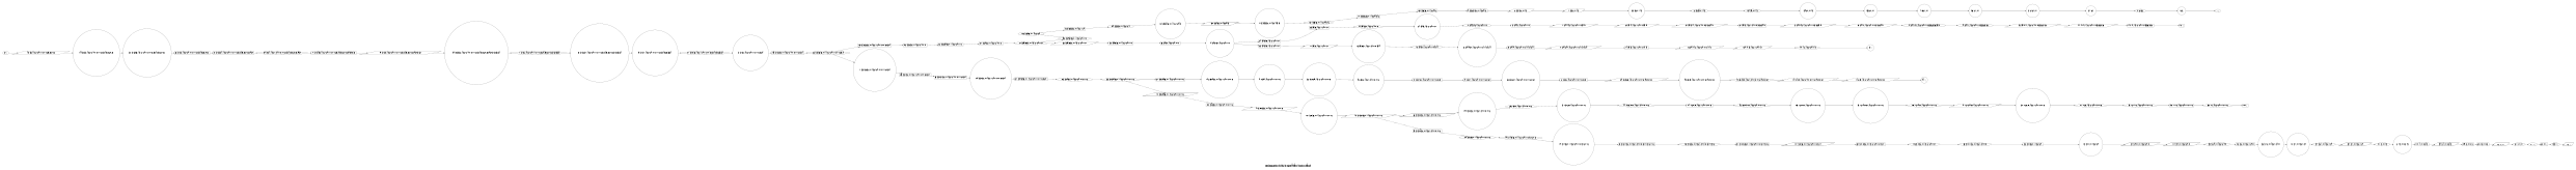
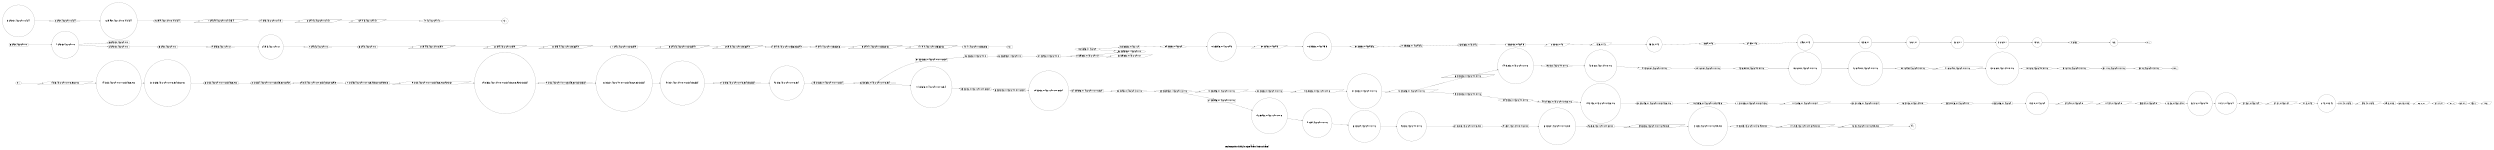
  digraph {
    label="Tree-decomposition of width 3 for register allocator (function _wd_cancel)"
    rankdir=LR
    node [shape=box]
    n1 [label="0 | : " shape=ellipse]
    n2 [label="1 | 63 : " shape=circle]
    n3 [label="2 | 62 63 : " shape=ellipse]
    n4 [label="3 | 61 62 : 0 1 " shape=circle]
    n5 [label="137 | 62 : " shape=circle]
    n6 [label="4 | 60 61 : 0 1 " shape=circle]
    n7 [label="136 | 61 : 0 1 " shape=circle]
    n8 [label="5 | 59 60 : 0 1 4 5 " shape=circle]
    n9 [label="135 | 60 : 0 1 " shape=circle]
    n10 [label="6 | 58 59 : 0 1 4 5 " shape=ellipse]
    n11 [label="134 | 59 : 0 1 4 5 " shape=ellipse]
    n12 [label="7 | 5 58 : 0 1 4 5 " shape=parallelogram]
    n13 [label="133 | 58 : 0 1 4 5 " shape=circle]
    n14 [label="8 | 5 57 58 : 0 1 4 5 " shape=parallelogram]
    n15 [label="9 | 5 56 57 58 : 0 1 4 5 8 9 46 "]
    n16 [label="10 | 5 55 56 58 : 0 1 4 5 8 9 45 46 "]
    n17 [label="132 | 5 56 58 : 0 1 4 5 8 9 46 "]
    n18 [label="11 | 5 54 55 58 : 0 1 4 5 8 9 45 46 " shape=circle]
    n19 [label="131 | 5 55 58 : 0 1 4 5 8 9 45 46 " shape=ellipse]
    n20 [label="12 | 5 53 54 58 : 0 1 4 5 6 7 8 9 45 " shape=circle]
    n21 [label="130 | 5 54 58 : 0 1 4 5 8 9 45 " shape=parallelogram]
    n22 [label="13 | 5 52 53 58 : 0 1 4 5 6 7 8 9 "]
    n23 [label="129 | 5 53 58 : 0 1 4 5 6 7 8 9 " shape=ellipse]
    n24 [label="14 | 39 51 52 : 4 5 6 7 8 9 11 12 " shape=circle]
    n25 [label="63 | 39 51 52 : 4 5 6 7 8 9 11 12 "]
    n26 [label="64 | 39 51 52 : 4 5 6 7 8 9 11 12 "]
-   n27 [label="77 | 39 51 : 4 5 6 7 8 9 11 12 " shape=parallelogram]
    n28 [label="85 | 39 52 : 4 5 6 7 8 9 11 12 "]
    n29 [label="15 | 39 50 51 : 4 5 6 7 8 9 11 12 43 44 " shape=circle]
    n30 [label="76 | 39 50 : 4 5 6 7 8 9 11 12 43 44 " shape=ellipse]
    n31 [label="16 | 39 49 50 : 4 5 6 7 8 9 11 12 41 42 43 44 " shape=circle]
    n32 [label="75 | 39 49 : 4 5 6 7 8 9 11 12 41 42 43 44 "]
    n33 [label="17 | 39 48 49 : 4 5 6 7 8 9 11 12 41 42 43 44 " shape=parallelogram]
    n34 [label="74 | 39 48 : 4 5 6 7 8 9 11 12 41 42 "]
    n35 [label="18 | 39 47 48 : 4 5 6 7 8 9 11 12 41 42 " shape=parallelogram]
    n36 [label="139 | 47 48 : 4 5 6 7 8 9 41 42 " shape=parallelogram]
    n37 [label="140 | 48 : 4 5 6 7 8 9 41 42 " shape=ellipse]
    n38 [label="19 | 39 46 52 : 4 5 6 7 8 9 11 12 " shape=ellipse]
    n39 [label="84 | 39 46 : 4 5 6 7 8 9 11 12 " shape=circle]
    n40 [label="20 | 39 45 46 : 4 5 6 7 8 9 11 12 " shape=ellipse]
    n41 [label="83 | 39 45 : 4 5 6 7 8 9 11 12 "]
    n42 [label="21 | 39 44 45 : 4 5 6 7 8 9 11 12 39 40 " shape=parallelogram]
    n43 [label="82 | 39 44 : 4 5 6 7 8 9 11 12 39 40 " shape=parallelogram]
    n44 [label="22 | 39 43 44 : 4 5 6 7 8 9 11 12 37 38 39 40 " shape=parallelogram]
    n45 [label="81 | 39 43 : 4 5 6 7 8 9 11 12 37 38 39 40 "]
    n46 [label="23 | 39 42 43 : 4 5 6 7 8 9 11 12 37 38 39 40 " shape=parallelogram]
    n47 [label="80 | 39 42 : 4 5 6 7 8 9 11 12 37 38 39 40 " shape=parallelogram]
    n48 [label="24 | 39 41 42 : 4 5 6 7 8 9 11 12 35 36 37 38 39 40 " shape=ellipse]
    n49 [label="79 | 39 41 : 4 5 6 7 8 9 11 12 35 36 37 38 " shape=ellipse]
    n50 [label="25 | 39 40 41 : 4 5 6 7 8 9 11 12 35 36 37 38 " shape=parallelogram]
    n51 [label="141 | 40 41 : 4 5 6 7 8 9 11 12 35 36 37 38 " shape=parallelogram]
    n52 [label="142 | 41 : 4 5 6 7 8 9 11 12 35 36 37 38 "]
    n53 [label="26 | 5 38 39 58 : 0 1 4 5 6 7 8 9 11 12 "]
    n54 [label="127 | 5 39 58 : 0 1 4 5 6 7 8 9 11 12 "]
    n55 [label="72 | 5 39 52 58 : 0 1 4 5 6 7 8 9 11 12 " shape=ellipse]
    n56 [label="27 | 31 37 38 : 4 5 6 7 8 9 11 12 17 18 23 24 25 26 33 34 " shape=ellipse]
    n57 [label="93 | 31 38 : 4 5 6 7 8 9 11 12 17 18 23 24 " shape=circle]
    n58 [label="143 | 31 38 58 : 0 1 4 5 6 7 8 9 11 12 17 18 23 24 "]
    n59 [label="28 | 31 36 37 : 4 5 6 7 8 9 11 12 17 18 23 24 25 26 27 28 31 32 33 34 " shape=circle]
    n60 [label="92 | 31 37 : 4 5 6 7 8 9 11 12 17 18 23 24 25 26 33 34 " shape=circle]
    n61 [label="29 | 31 35 36 : 4 5 6 7 8 9 11 12 17 18 23 24 25 26 27 28 29 30 31 32 33 34 " shape=circle]
    n62 [label="91 | 31 36 : 4 5 6 7 8 9 11 12 17 18 23 24 25 26 27 28 31 32 33 34 " shape=ellipse]
    n63 [label="30 | 31 34 35 : 4 5 6 7 8 9 11 12 17 18 23 24 25 26 27 28 29 30 31 32 "]
    n64 [label="90 | 31 35 : 4 5 6 7 8 9 11 12 17 18 23 24 25 26 27 28 29 30 31 32 " shape=parallelogram]
    n65 [label="31 | 31 33 34 : 4 5 6 7 8 9 11 12 17 18 23 24 25 26 27 28 29 30 "]
    n66 [label="89 | 31 34 : 4 5 6 7 8 9 11 12 17 18 23 24 25 26 27 28 29 30 " shape=ellipse]
    n67 [label="32 | 31 32 33 : 4 5 6 7 8 9 11 12 17 18 23 24 25 26 27 28 " shape=circle]
    n68 [label="88 | 31 33 : 4 5 6 7 8 9 11 12 17 18 23 24 25 26 27 28 "]
    n69 [label="33 | 5 30 31 58 : 0 1 4 5 6 7 8 9 11 12 17 18 23 24 "]
    n70 [label="124 | 5 30 58 : 0 1 4 5 6 7 8 9 11 12 17 18 23 24 " shape=circle]
    n71 [label="34 | 5 29 30 58 : 0 1 4 5 6 7 8 9 11 12 17 18 23 24 "]
    n72 [label="123 | 5 29 58 : 0 1 4 5 6 7 8 9 11 12 17 18 " shape=ellipse]
    n73 [label="35 | 5 23 29 58 : 0 1 4 5 6 7 8 9 11 12 17 18 " shape=ellipse]
    n74 [label="67 | 5 23 29 58 : 0 1 4 5 6 7 8 9 11 12 17 18 "]
    n75 [label="70 | 5 23 29 58 : 0 1 4 5 6 7 8 9 11 12 17 18 " shape=parallelogram]
    n76 [label="146 | 23 29 58 : 0 1 4 5 6 7 8 9 11 12 17 18 " shape=circle]
    n77 [label="122 | 5 23 58 : 0 1 4 5 6 7 8 9 11 12 17 18 "]
    n78 [label="36 | 23 28 29 : 4 5 6 7 8 9 11 12 17 18 " shape=circle]
    n79 [label="98 | 23 28 : 4 5 6 7 8 9 11 12 17 18 " shape=circle]
    n80 [label="37 | 23 27 28 : 4 5 6 7 8 9 11 12 17 18 21 22 "]
    n81 [label="97 | 23 27 : 4 5 6 7 8 9 11 12 17 18 21 22 "]
    n82 [label="38 | 23 26 27 : 4 5 6 7 8 9 11 12 17 18 21 22 " shape=circle]
    n83 [label="96 | 23 26 : 4 5 6 7 8 9 11 12 17 18 21 22 "]
    n84 [label="39 | 23 25 26 : 4 5 6 7 8 9 11 12 17 18 19 20 21 22 " shape=parallelogram]
    n85 [label="95 | 23 25 : 4 5 6 7 8 9 11 12 17 18 19 20 21 22 " shape=circle]
    n86 [label="40 | 23 24 25 : 4 5 6 7 8 9 11 12 17 18 19 20 21 22 " shape=ellipse]
    n87 [label="147 | 24 25 : 4 5 6 7 8 9 11 12 17 18 19 20 21 22 " shape=parallelogram]
    n88 [label="148 | 25 : 4 5 6 7 8 9 11 12 17 18 19 20 21 22 " shape=parallelogram]
    n89 [label="41 | 5 22 23 58 : 0 1 4 5 6 7 8 9 11 12 17 18 " shape=parallelogram]
    n90 [label="121 | 5 22 58 : 0 1 4 5 6 7 8 9 11 12 17 18 " shape=circle]
    n91 [label="42 | 5 15 22 58 : 0 1 4 5 6 7 8 9 11 12 17 18 " shape=parallelogram]
    n92 [label="68 | 5 15 22 58 : 0 1 4 5 6 7 8 9 11 12 17 18 " shape=parallelogram]
    n93 [label="69 | 5 15 22 58 : 0 1 4 5 6 7 8 9 11 12 17 18 "]
    n94 [label="149 | 15 22 58 : 0 1 4 5 6 7 8 9 11 12 17 18 " shape=circle]
    n95 [label="120 | 5 15 58 : 0 1 4 5 6 7 8 9 11 12 17 18 " shape=ellipse]
    n96 [label="43 | 15 16 22 : 4 5 6 7 8 9 11 12 17 18 " shape=circle]
    n97 [label="44 | 15 16 21 22 : 4 5 6 7 8 9 11 12 17 18 " shape=ellipse]
    n98 [label="104 | 16 21 22 : 4 5 6 7 8 9 11 12 17 18 "]
    n99 [label="45 | 16 20 21 22 : 4 5 6 7 8 9 11 12 17 18 " shape=ellipse]
    n100 [label="103 | 16 20 22 : 4 5 6 7 8 9 11 12 17 18 " shape=circle]
    n101 [label="46 | 16 19 20 22 : 4 5 6 7 8 9 11 12 17 18 " shape=circle]
    n102 [label="102 | 16 19 22 : 4 5 6 7 8 9 11 12 17 18 " shape=ellipse]
    n103 [label="47 | 16 18 19 22 : 4 5 6 7 8 9 11 12 17 18 " shape=parallelogram]
    n104 [label="150 | 16 18 22 : 4 5 6 7 8 9 11 12 17 18 " shape=circle]
    n105 [label="101 | 16 18 : 4 5 6 7 8 9 11 12 17 18 " shape=ellipse]
    n106 [label="48 | 16 17 18 : 4 5 6 7 8 9 11 12 17 18 " shape=ellipse]
    n107 [label="151 | 17 18 : 4 5 6 7 8 9 11 12 17 18 "]
    n108 [label="152 | 18 : 4 5 6 7 8 9 11 12 17 18 " shape=ellipse]
    n109 [label="49 | 5 14 15 58 : 0 1 4 5 6 7 8 9 11 12 15 16 17 18 " shape=ellipse]
    n110 [label="119 | 5 14 58 : 0 1 4 5 6 7 8 9 11 12 15 16 17 18 " shape=circle]
    n111 [label="50 | 5 13 14 58 : 0 1 4 5 6 7 8 9 11 12 13 14 15 16 17 18 "]
    n112 [label="118 | 5 13 58 : 0 1 4 5 6 7 8 9 11 12 13 14 15 16 " shape=ellipse]
    n113 [label="51 | 5 12 13 58 : 0 1 4 5 6 7 8 9 11 12 13 14 15 16 "]
    n114 [label="117 | 5 12 58 : 0 1 4 5 6 7 8 9 11 12 13 14 " shape=parallelogram]
    n115 [label="52 | 5 11 12 58 : 0 1 4 5 6 7 8 9 11 12 13 14 "]
    n116 [label="116 | 5 11 58 : 0 1 4 5 6 7 8 9 11 12 " shape=ellipse]
    n117 [label="53 | 5 10 11 58 : 0 1 4 5 6 7 8 9 11 12 " shape=ellipse]
    n118 [label="153 | 5 10 58 : 0 1 4 5 6 7 8 9 "]
    n119 [label="115 | 5 10 : 0 1 4 5 6 7 8 9 " shape=circle]
    n120 [label="54 | 5 9 10 : 0 1 4 5 6 7 8 9 10 " shape=parallelogram]
    n121 [label="114 | 5 9 : 0 1 4 5 6 7 8 9 10 " shape=parallelogram]
    n122 [label="55 | 5 8 9 : 0 1 4 5 6 7 8 9 10 " shape=ellipse]
    n123 [label="113 | 5 8 : 0 1 4 5 6 7 8 9 10 "]
    n124 [label="56 | 5 7 8 : 0 1 4 5 6 7 8 9 10 " shape=circle]
    n125 [label="112 | 5 7 : 0 1 4 5 6 7 8 9 " shape=circle]
    n126 [label="57 | 5 6 7 : 0 1 4 5 6 7 8 9 " shape=ellipse]
    n127 [label="154 | 5 7 : 0 1 4 5 6 7 8 9 " shape=parallelogram]
    n128 [label="111 | 5 : 0 1 4 5 " shape=ellipse]
    n129 [label="58 | 4 5 : 0 1 2 3 4 5 " shape=circle]
    n130 [label="110 | 4 : 0 1 2 3 4 5 "]
    n131 [label="59 | 3 4 : 0 1 2 3 4 5 " shape=parallelogram]
    n132 [label="109 | 3 : 0 1 2 3 "]
    n133 [label="60 | 2 3 : 0 1 2 3 "]
    n134 [label="108 | 2 : 0 1 " shape=parallelogram]
    n135 [label="61 | 1 2 : 0 1 " shape=ellipse]
    n136 [label="107 | 1 : " shape=ellipse]
    n137 [label="62 | 0 1 : "]
    n138 [label="155 | 1 : " shape=ellipse]
    n139 [label="106 | : " shape=parallelogram]
    n140 [label="65 | 5 39 52 58 : 0 1 4 5 6 7 8 9 11 12 " shape=parallelogram]
-   n141 [label="138 | 39 52 58 : 0 1 4 5 6 7 8 9 11 12 "]
    n142 [label="86 | 39 52 : 4 5 6 7 8 9 11 12 "]
    n143 [label="66 | 5 31 38 58 : 0 1 4 5 6 7 8 9 11 12 17 18 23 24 " shape=ellipse]
    n144 [label="71 | 5 31 38 58 : 0 1 4 5 6 7 8 9 11 12 17 18 23 24 " shape=circle]
    n145 [label="157 | 5 31 38 58 : 0 1 4 5 6 7 8 9 11 12 17 18 23 24 "]
    n146 [label="125 | 5 31 58 : 0 1 4 5 6 7 8 9 11 12 17 18 23 24 "]
    n147 [label="126 | 5 38 58 : 0 1 4 5 6 7 8 9 11 12 "]
    n148 [label="99 | 23 29 : 4 5 6 7 8 9 11 12 17 18 " shape=circle]
    n149 [label="105 | 15 22 : 4 5 6 7 8 9 11 12 17 18 " shape=ellipse]
    n150 [label="156 | 5 39 52 58 : 0 1 4 5 6 7 8 9 11 12 " shape=ellipse]
    n151 [label="73 | : " shape=circle]
    n152 [label="78 | : "]
    n153 [label="87 | : " shape=ellipse]
    n154 [label="145 | 33 : 4 5 6 7 8 9 11 12 17 18 25 26 27 28 " shape=parallelogram]
    n155 [label="144 | 32 33 : 4 5 6 7 8 9 11 12 17 18 23 24 25 26 27 28 " shape=circle]
    n156 [label="94 | : " shape=circle]
    n157 [label="100 | : "]
    n158 [label="128 | 5 52 58 : 0 1 4 5 6 7 8 9 " shape=ellipse]
    n2 -> n1
    n3 -> n2
    n4 -> n5
    n5 -> n3
    n6 -> n7
    n7 -> n4
    n8 -> n9
    n9 -> n6
    n10 -> n11
    n11 -> n8
    n12 -> n13
    n13 -> n10
    n14 -> n12
    n15 -> n14
    n16 -> n17
    n17 -> n15
    n18 -> n19
    n19 -> n16
    n20 -> n21
    n21 -> n18
    n22 -> n23
    n23 -> n20
    n24 -> n25
    n24 -> n26
-   n25 -> n27
    n26 -> n28
-   n27 -> n29
    n28 -> n38
    n29 -> n30
    n30 -> n31
    n31 -> n32
    n32 -> n33
    n33 -> n34
    n34 -> n35
    n35 -> n36
    n36 -> n37
    n37 -> n151
    n38 -> n39
    n39 -> n40
    n40 -> n41
    n41 -> n42
    n42 -> n43
    n43 -> n44
    n44 -> n45
    n45 -> n46
    n46 -> n47
    n47 -> n48
    n48 -> n49
    n49 -> n50
    n50 -> n51
    n51 -> n52
    n52 -> n152
    n53 -> n54
    n54 -> n55
    n55 -> n140
    n55 -> n150
    n56 -> n57
    n57 -> n58
    n58 -> n143
    n59 -> n60
    n60 -> n56
    n61 -> n62
    n62 -> n59
    n63 -> n64
    n64 -> n61
    n65 -> n66
    n66 -> n63
    n67 -> n68
    n68 -> n65
    n69 -> n70
    n70 -> n71
    n71 -> n72
    n72 -> n73
    n73 -> n74
    n73 -> n75
    n74 -> n76
    n75 -> n77
    n76 -> n148
    n77 -> n89
    n78 -> n79
    n79 -> n80
    n80 -> n81
    n81 -> n82
    n82 -> n83
    n83 -> n84
    n84 -> n85
    n85 -> n86
    n86 -> n87
    n87 -> n88
    n88 -> n156
    n89 -> n90
    n90 -> n91
    n91 -> n92
    n91 -> n93
    n92 -> n94
    n93 -> n95
    n94 -> n149
    n95 -> n109
    n96 -> n97
    n97 -> n98
    n98 -> n99
    n99 -> n100
    n100 -> n101
    n101 -> n102
    n102 -> n103
    n103 -> n104
    n104 -> n105
    n105 -> n106
    n106 -> n107
    n107 -> n108
    n108 -> n157
    n109 -> n110
    n110 -> n111
    n111 -> n112
    n112 -> n113
    n113 -> n114
    n114 -> n115
    n115 -> n116
    n116 -> n117
    n117 -> n118
    n118 -> n119
    n119 -> n120
    n120 -> n121
    n121 -> n122
    n122 -> n123
    n123 -> n124
    n124 -> n125
    n125 -> n126
    n126 -> n127
    n127 -> n128
    n128 -> n129
    n129 -> n130
    n130 -> n131
    n131 -> n132
    n132 -> n133
    n133 -> n134
    n134 -> n135
    n135 -> n136
    n136 -> n137
    n137 -> n138
    n138 -> n139
-   n140 -> n141
-   n141 -> n142
    n142 -> n24
    n143 -> n144
    n143 -> n145
    n144 -> n146
    n145 -> n147
    n146 -> n69
    n147 -> n53
    n148 -> n78
    n149 -> n96
    n153 -> n154
    n154 -> n155
    n155 -> n67
    n158 -> n22
    n158 -> n150
  }
